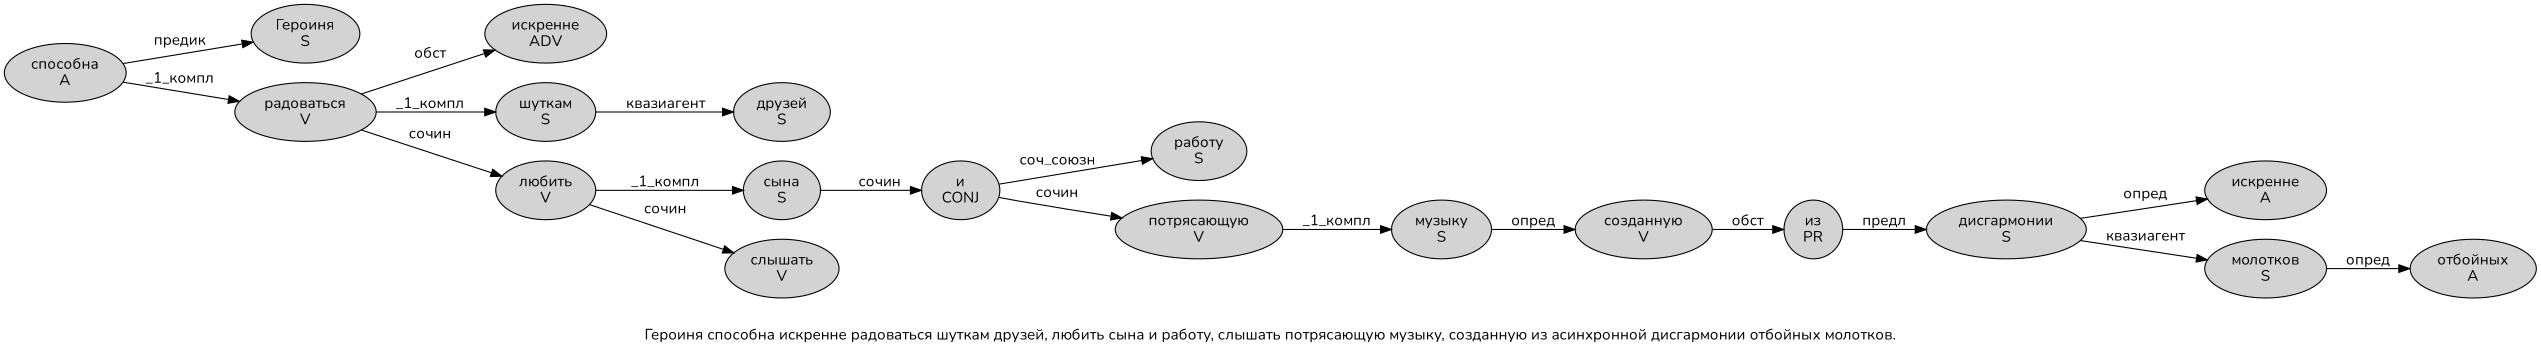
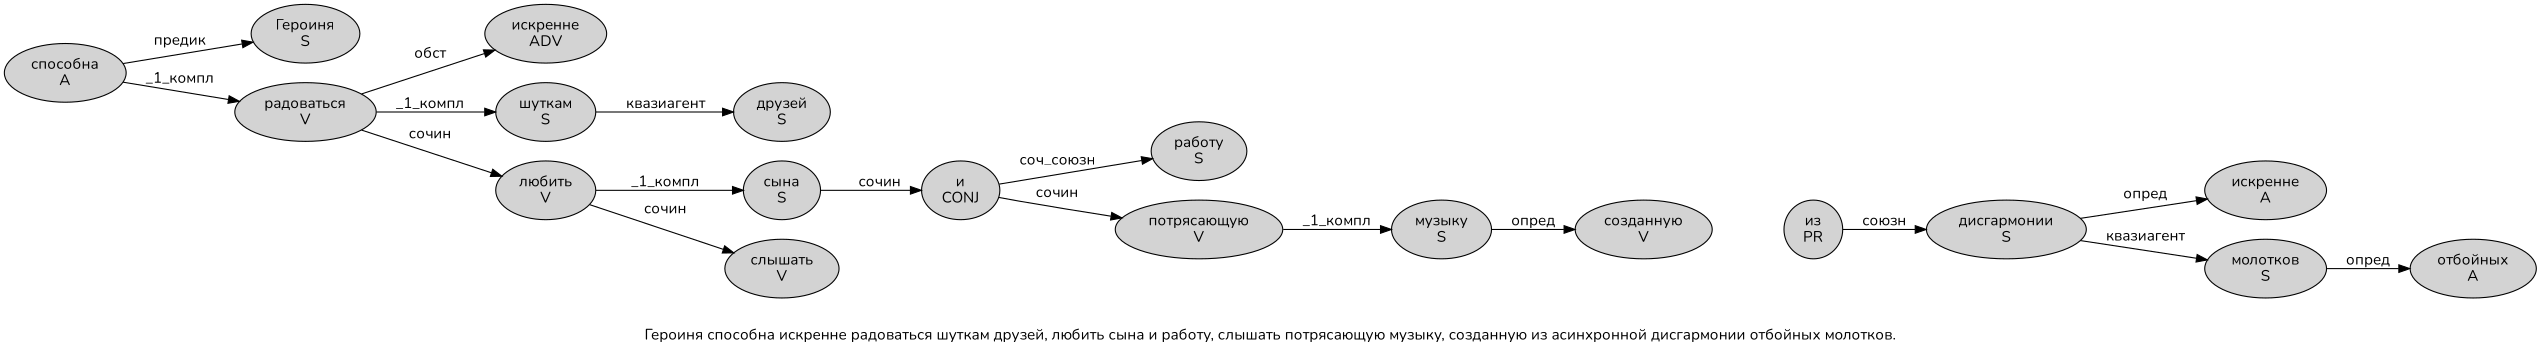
  digraph {
    fontname=Nunito
    label="Героиня способна искренне радоваться шуткам друзей, любить сына и работу, слышать потрясающую музыку, созданную из асинхронной дисгармонии отбойных молотков."
    rankdir=LR
    node [fillcolor=lightgray fontname=Nunito penwidth=1 shape=ellipse style=filled]
    edge [fontname=Nunito]
    n1 [label="Героиня\nS"]
    n2 [label="способна\nA"]
    n3 [label="радоваться\nV"]
    n4 [label="искренне\nADV"]
    n5 [label="шуткам\nS"]
    n6 [label="любить\nV"]
    n7 [label="друзей\nS"]
    n8 [label="сына\nS"]
    n9 [label="слышать\nV"]
    n10 [label="и\nCONJ"]
    n11 [label="работу\nS"]
    n12 [label="потрясающую\nV"]
    n13 [label="музыку\nS"]
    n14 [label="созданную\nV"]
    n15 [label="из\nPR"]
    n16 [label="дисгармонии\nS"]
    n17 [label="искренне\nA"]
    n18 [label="молотков\nS"]
    n19 [label="отбойных\nA"]
    n2 -> n1 [label="предик"]
    n2 -> n3 [label="_1_компл"]
    n3 -> n4 [label="обст"]
    n3 -> n5 [label="_1_компл"]
    n3 -> n6 [label="сочин"]
    n5 -> n7 [label="квазиагент"]
    n6 -> n8 [label="_1_компл"]
    n6 -> n9 [label="сочин"]
    n8 -> n10 [label="сочин"]
    n10 -> n11 [label="соч_союзн"]
    n10 -> n12 [label="сочин"]
    n12 -> n13 [label="_1_компл"]
    n13 -> n14 [label="опред"]
-   n14 -> n15 [label="обст"]
-   n15 -> n16 [label="предл"]
+   n15 -> n16 [label="союзн"]
    n16 -> n17 [label="опред"]
    n16 -> n18 [label="квазиагент"]
    n18 -> n19 [label="опред"]
  }
